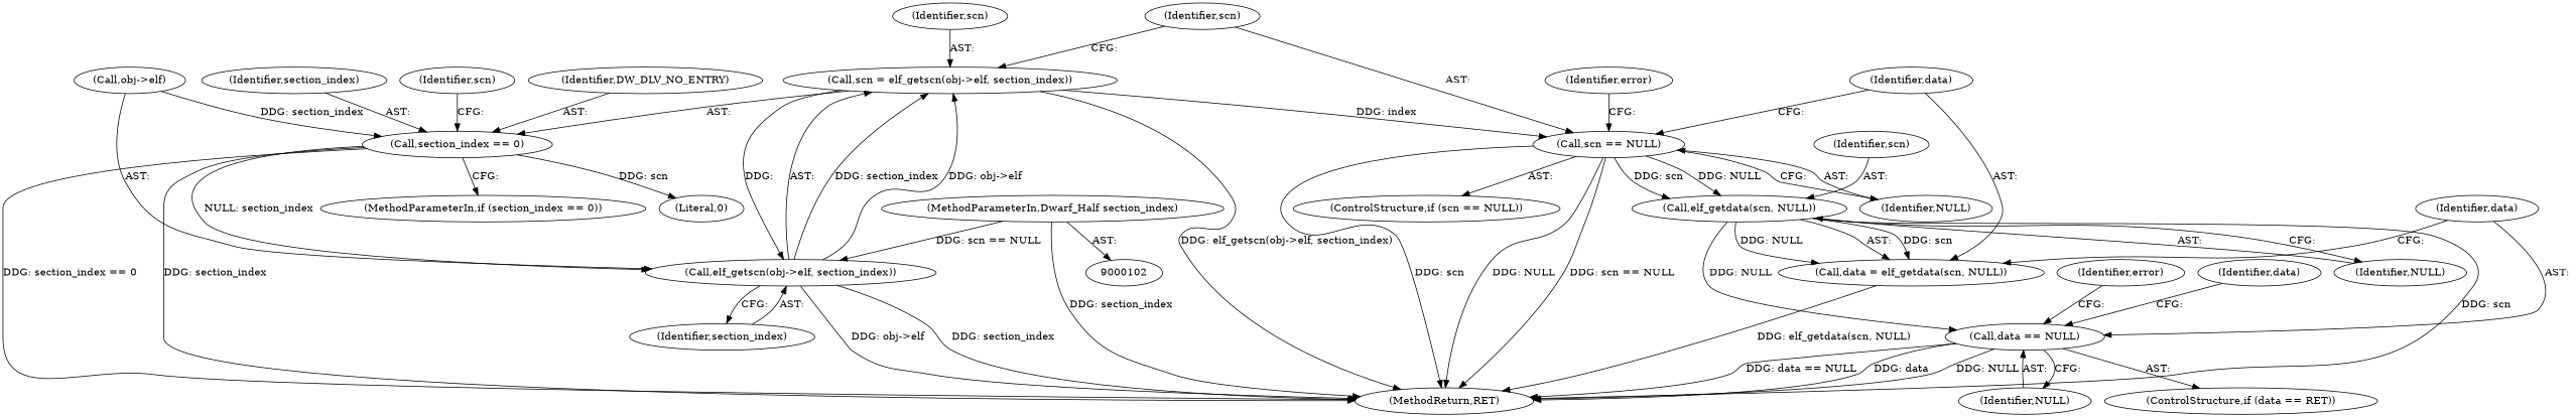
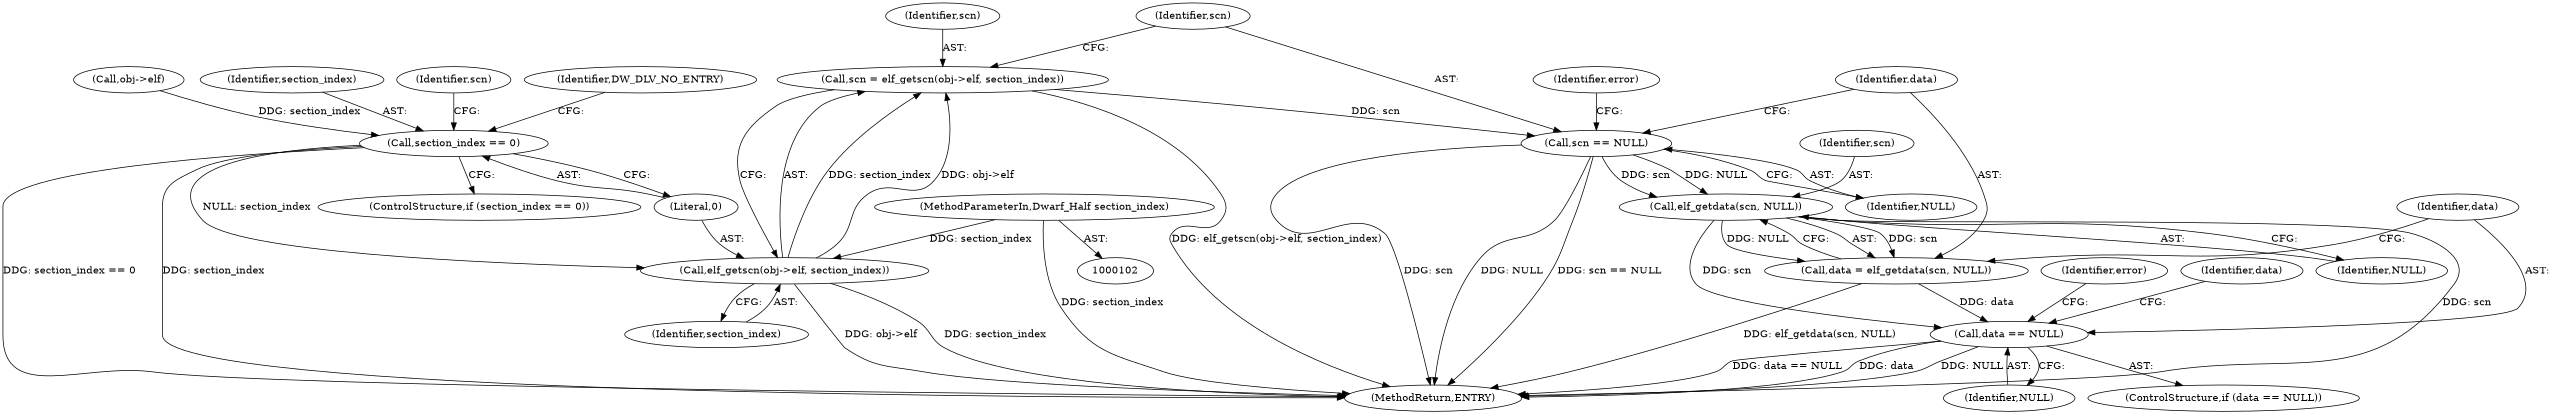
  digraph {
    n1 [label="(Call,scn = elf_getscn(obj->elf, section_index))"]
    n2 [label="(Call,elf_getscn(obj->elf, section_index))"]
    n3 [label="(Call,scn == NULL)"]
-   n4 [label="(MethodReturn,RET)"]
+   n4 [label="(MethodReturn,ENTRY)"]
    n5 [label="(Identifier,section_index)"]
    n6 [label="(Call,elf_getdata(scn, NULL))"]
    n7 [label="(Identifier,NULL)"]
-   n8 [label="(ControlStructure,if (scn == NULL))"]
    n9 [label="(Call,section_index == 0)"]
    n10 [label="(Literal,0)"]
-   n11 [label="(MethodParameterIn,if (section_index == 0))"]
+   n11 [label="(ControlStructure,if (section_index == 0))"]
    n12 [label="(MethodParameterIn,Dwarf_Half section_index)"]
-   1000102 [label=9000102]
+   1000102
    n14 [label="(Call,data = elf_getdata(scn, NULL))"]
    n15 [label="(Call,data == NULL)"]
    n16 [label="(Identifier,NULL)"]
-   n17 [label="(ControlStructure,if (data == RET))"]
+   n17 [label="(ControlStructure,if (data == NULL))"]
    n18 [label="(Identifier,NULL)"]
    n19 [label="(Identifier,data)"]
    n20 [label="(Identifier,data)"]
    n21 [label="(Identifier,scn)"]
    n22 [label="(Identifier,DW_DLV_NO_ENTRY)"]
    n23 [label="(Identifier,scn)"]
    n24 [label="(Identifier,scn)"]
    n25 [label="(Identifier,error)"]
    n26 [label="(Identifier,section_index)"]
    n27 [label="(Identifier,error)"]
    n28 [label="(Call,obj->elf)"]
    n29 [label="(Identifier,scn)"]
    n30 [label="(Identifier,data)"]
-   n1 -> n2 [label="DDG: "]
-   n1 -> n3 [label="DDG: index"]
+   n1 -> n2 [label="CFG: "]
+   n1 -> n3 [label="DDG: scn"]
    n1 -> n4 [label="DDG: elf_getscn(obj->elf, section_index)"]
    n2 -> n1 [label="AST: "]
    n2 -> n1 [label="DDG: obj->elf"]
    n2 -> n1 [label="DDG: section_index"]
    n2 -> n4 [label="DDG: obj->elf"]
    n2 -> n4 [label="DDG: section_index"]
    n2 -> n5 [label="CFG: "]
    n3 -> n4 [label="DDG: scn"]
    n3 -> n4 [label="DDG: NULL"]
    n3 -> n4 [label="DDG: scn == NULL"]
    n3 -> n6 [label="DDG: scn"]
    n3 -> n6 [label="DDG: NULL"]
    n3 -> n7 [label="CFG: "]
-   n3 -> n8 [label="AST: "]
    n5 -> n2 [label="AST: "]
    n6 -> n4 [label="DDG: scn"]
    n6 -> n14 [label="AST: "]
    n6 -> n14 [label="DDG: scn"]
    n6 -> n14 [label="DDG: NULL"]
-   n6 -> n15 [label="DDG: NULL"]
+   n6 -> n15 [label="DDG: scn"]
    n6 -> n16 [label="CFG: "]
    n7 -> n3 [label="AST: "]
    n9 -> n2 [label="NULL: section_index"]
    n9 -> n4 [label="DDG: section_index == 0"]
    n9 -> n4 [label="DDG: section_index"]
-   n9 -> n10 [label="DDG: scn"]
+   n9 -> n10 [label="CFG: "]
    n9 -> n11 [label="CFG: "]
-   n1 -> n9 [label="AST: "]
-   n12 -> n2 [label="DDG: scn == NULL"]
+   n10 -> n9 [label="AST: "]
+   n12 -> n2 [label="DDG: section_index"]
    n12 -> n4 [label="DDG: section_index"]
    n12 -> 1000102 [label="AST: "]
    n14 -> n4 [label="DDG: elf_getdata(scn, NULL)"]
+   n14 -> n6 [label="CFG: "]
+   n14 -> n15 [label="DDG: data"]
    n15 -> n4 [label="DDG: data == NULL"]
    n15 -> n4 [label="DDG: data"]
    n15 -> n4 [label="DDG: NULL"]
    n15 -> n17 [label="AST: "]
    n15 -> n18 [label="CFG: "]
    n16 -> n6 [label="AST: "]
    n18 -> n15 [label="AST: "]
    n19 -> n3 [label="CFG: "]
    n19 -> n14 [label="AST: "]
    n20 -> n14 [label="CFG: "]
    n20 -> n15 [label="AST: "]
    n21 -> n1 [label="CFG: "]
    n21 -> n3 [label="AST: "]
-   n22 -> n9 [label="AST: "]
+   n22 -> n9 [label="CFG: "]
    n23 -> n6 [label="AST: "]
    n24 -> n1 [label="AST: "]
    n25 -> n3 [label="CFG: "]
    n26 -> n9 [label="AST: "]
    n27 -> n15 [label="CFG: "]
-   n28 -> n2 [label="AST: "]
+   n10 -> n2 [label="AST: "]
    n28 -> n9 [label="DDG: section_index"]
    n29 -> n9 [label="CFG: "]
    n30 -> n15 [label="CFG: "]
  }
